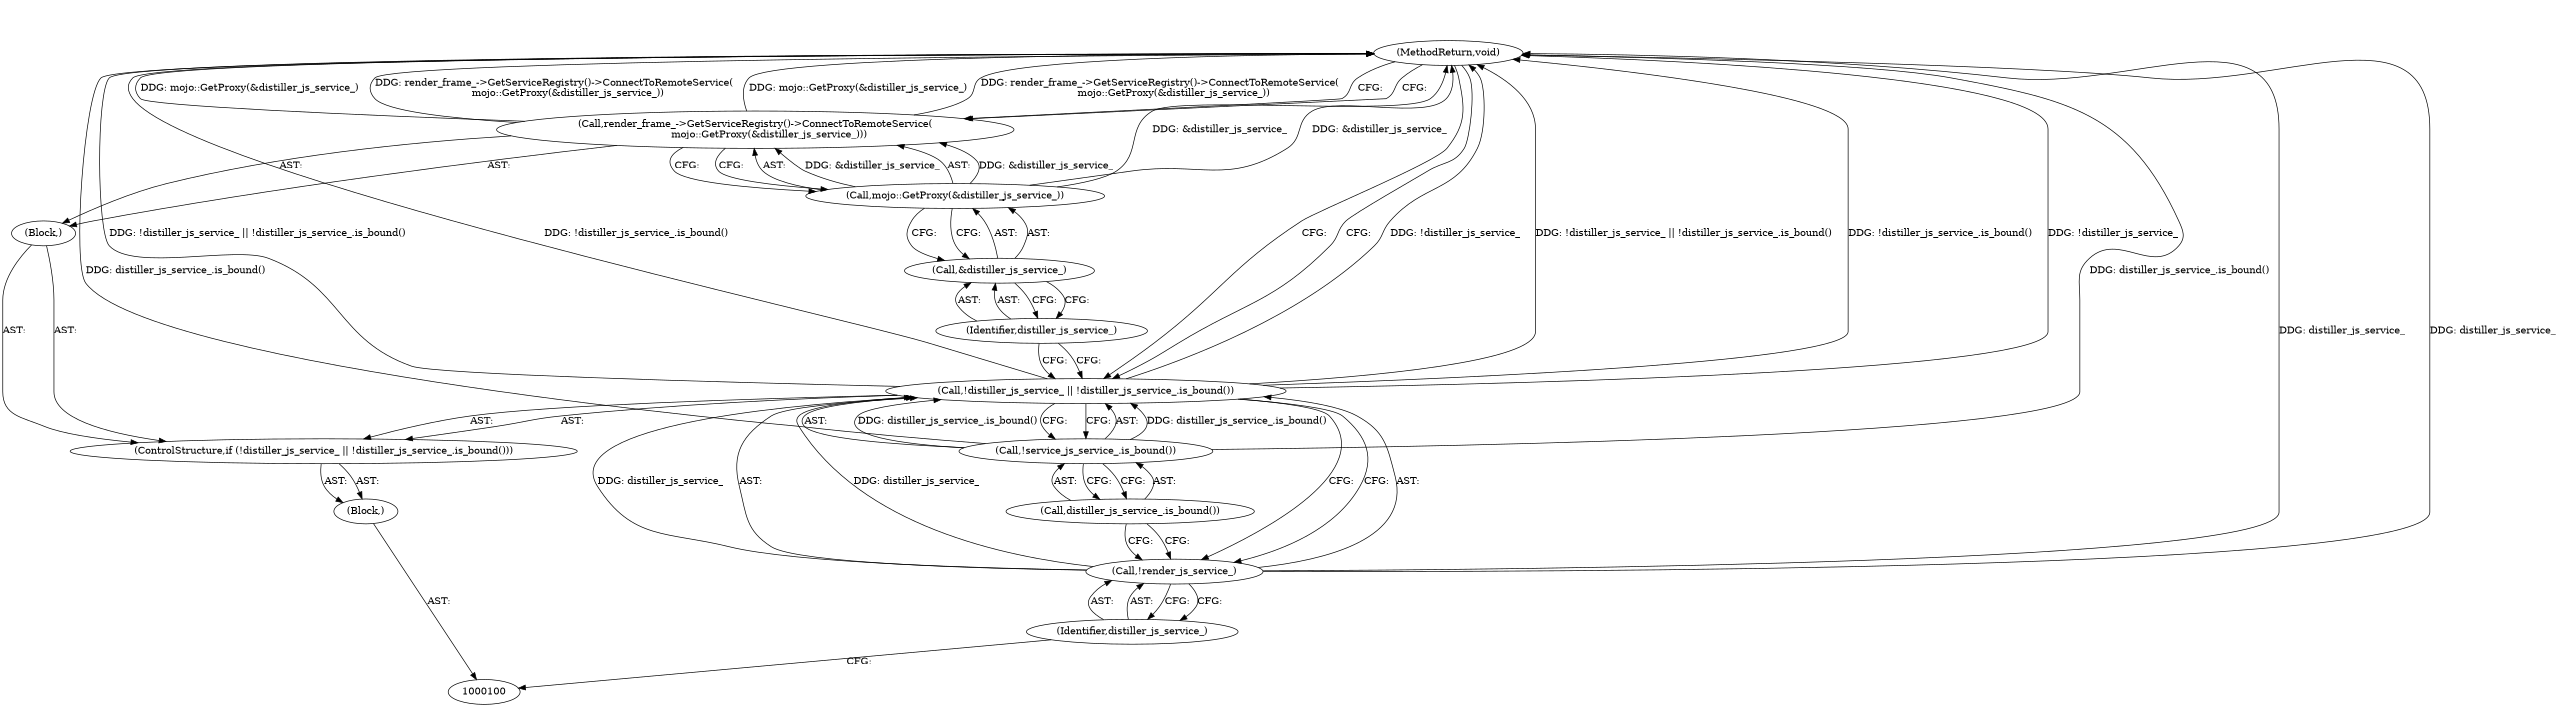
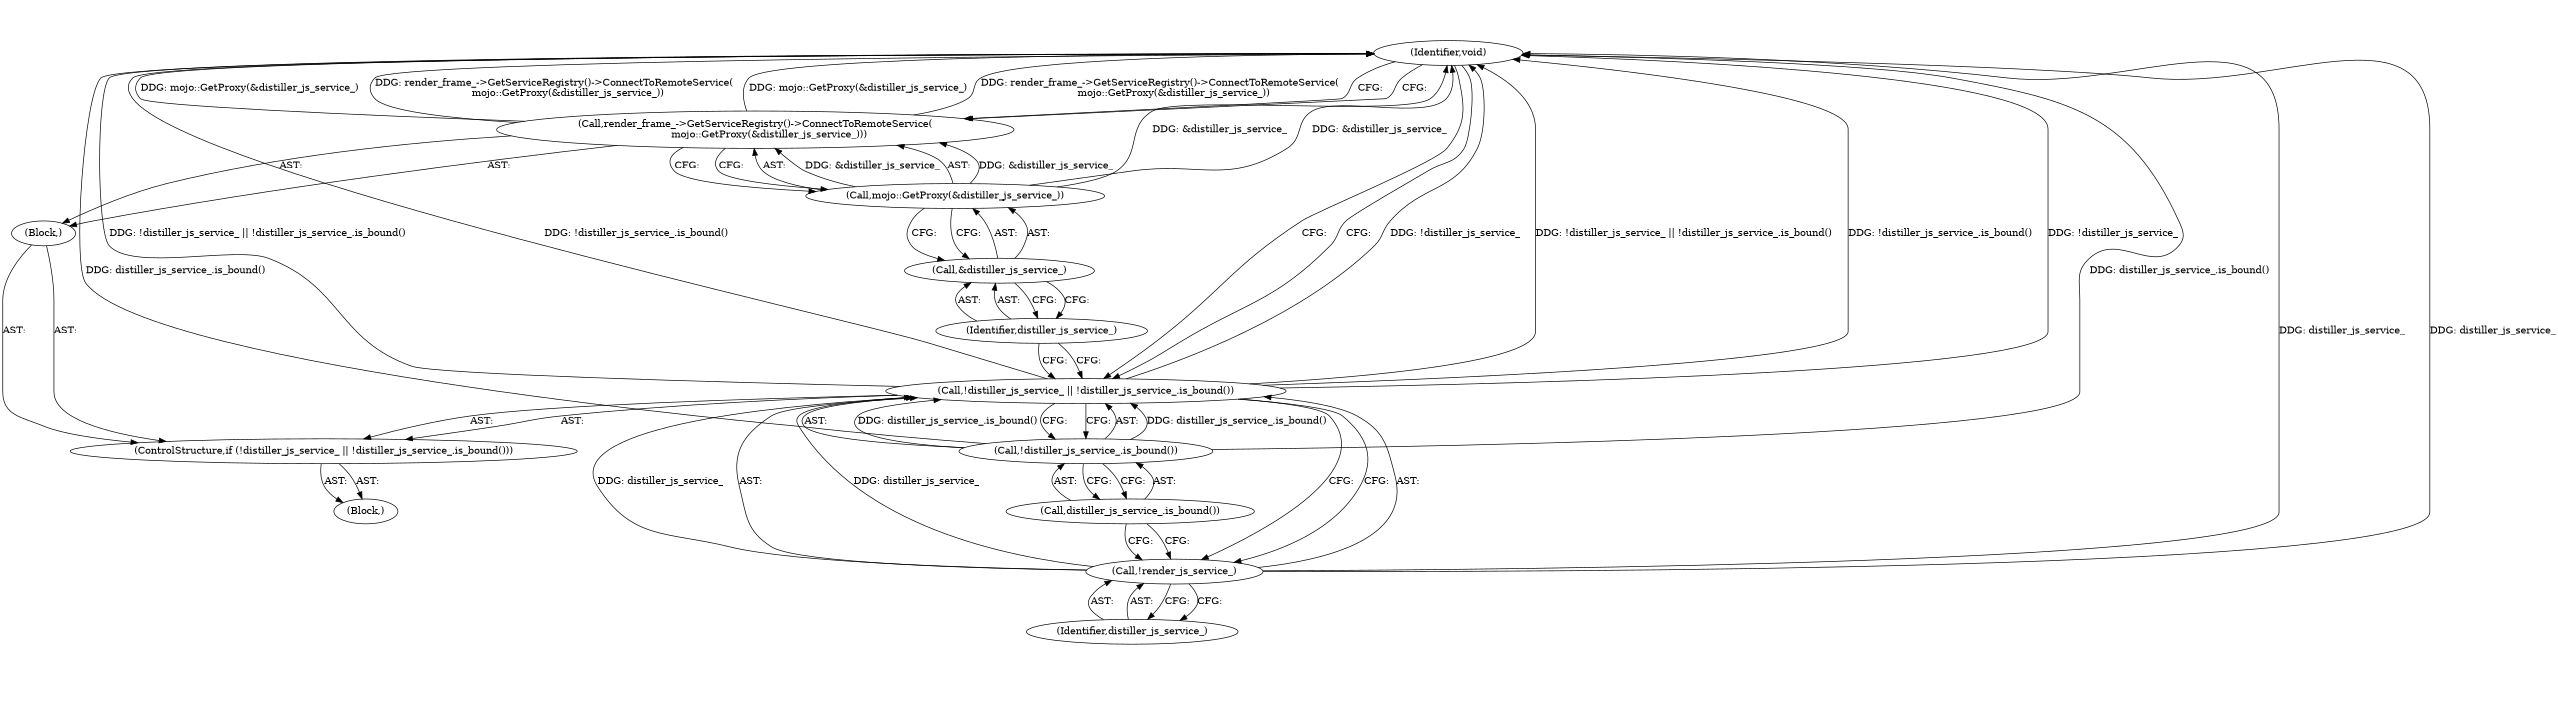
  digraph {
-   n1 [label="(MethodReturn,void)"]
+   n1 [label="(Identifier,void)"]
    n2 [label="(Call,!distiller_js_service_ || !distiller_js_service_.is_bound())"]
    n3 [label="(Call,render_frame_->GetServiceRegistry()->ConnectToRemoteService(\n         mojo::GetProxy(&distiller_js_service_)))"]
    n4 [label="(ControlStructure,if (!distiller_js_service_ || !distiller_js_service_.is_bound()))"]
-   n5 [label="(Call,!service_js_service_.is_bound())"]
+   n5 [label="(Call,!distiller_js_service_.is_bound())"]
    n6 [label="(Call,!render_js_service_)"]
    n7 [label="(Block,)"]
    n8 [label="(Call,mojo::GetProxy(&distiller_js_service_))"]
    n9 [label="(Block,)"]
-   1000100
    n11 [label="(Call,distiller_js_service_.is_bound())"]
    n12 [label="(Identifier,distiller_js_service_)"]
    n13 [label="(Call,&distiller_js_service_)"]
    n14 [label="(Identifier,distiller_js_service_)"]
    n1 -> n2 [label="CFG: "]
    n1 -> n2 [label="CFG: "]
    n1 -> n3 [label="CFG: "]
    n1 -> n3 [label="CFG: "]
    n2 -> n1 [label="DDG: !distiller_js_service_"]
    n2 -> n1 [label="DDG: !distiller_js_service_ || !distiller_js_service_.is_bound()"]
    n2 -> n1 [label="DDG: !distiller_js_service_.is_bound()"]
    n2 -> n1 [label="DDG: !distiller_js_service_"]
    n2 -> n1 [label="DDG: !distiller_js_service_ || !distiller_js_service_.is_bound()"]
    n2 -> n1 [label="DDG: !distiller_js_service_.is_bound()"]
    n2 -> n4 [label="AST: "]
    n2 -> n4 [label="AST: "]
    n2 -> n5 [label="CFG: "]
    n2 -> n5 [label="CFG: "]
    n2 -> n6 [label="CFG: "]
    n2 -> n6 [label="CFG: "]
    n3 -> n1 [label="DDG: mojo::GetProxy(&distiller_js_service_)"]
    n3 -> n1 [label="DDG: render_frame_->GetServiceRegistry()->ConnectToRemoteService(\n         mojo::GetProxy(&distiller_js_service_))"]
    n3 -> n1 [label="DDG: mojo::GetProxy(&distiller_js_service_)"]
    n3 -> n1 [label="DDG: render_frame_->GetServiceRegistry()->ConnectToRemoteService(\n         mojo::GetProxy(&distiller_js_service_))"]
    n3 -> n7 [label="AST: "]
    n3 -> n7 [label="AST: "]
    n3 -> n8 [label="CFG: "]
    n3 -> n8 [label="CFG: "]
    n4 -> n9 [label="AST: "]
    n4 -> n9 [label="AST: "]
    n5 -> n1 [label="DDG: distiller_js_service_.is_bound()"]
    n5 -> n1 [label="DDG: distiller_js_service_.is_bound()"]
    n5 -> n2 [label="AST: "]
    n5 -> n2 [label="DDG: distiller_js_service_.is_bound()"]
    n5 -> n2 [label="AST: "]
    n5 -> n2 [label="DDG: distiller_js_service_.is_bound()"]
    n5 -> n11 [label="CFG: "]
    n5 -> n11 [label="CFG: "]
    n6 -> n1 [label="DDG: distiller_js_service_"]
    n6 -> n1 [label="DDG: distiller_js_service_"]
    n6 -> n2 [label="AST: "]
    n6 -> n2 [label="DDG: distiller_js_service_"]
    n6 -> n2 [label="AST: "]
    n6 -> n2 [label="DDG: distiller_js_service_"]
    n6 -> n12 [label="CFG: "]
    n6 -> n12 [label="CFG: "]
    n7 -> n4 [label="AST: "]
    n7 -> n4 [label="AST: "]
    n8 -> n1 [label="DDG: &distiller_js_service_"]
    n8 -> n1 [label="DDG: &distiller_js_service_"]
    n8 -> n3 [label="AST: "]
    n8 -> n3 [label="DDG: &distiller_js_service_"]
    n8 -> n3 [label="AST: "]
    n8 -> n3 [label="DDG: &distiller_js_service_"]
    n8 -> n13 [label="CFG: "]
    n8 -> n13 [label="CFG: "]
-   n9 -> 1000100 [label="AST: "]
    n11 -> n5 [label="AST: "]
    n11 -> n5 [label="AST: "]
    n11 -> n6 [label="CFG: "]
    n11 -> n6 [label="CFG: "]
    n12 -> n6 [label="AST: "]
    n12 -> n6 [label="AST: "]
-   n12 -> 1000100 [label="CFG: "]
    n13 -> n8 [label="AST: "]
    n13 -> n8 [label="AST: "]
    n13 -> n14 [label="CFG: "]
    n13 -> n14 [label="CFG: "]
    n14 -> n2 [label="CFG: "]
    n14 -> n2 [label="CFG: "]
    n14 -> n13 [label="AST: "]
    n14 -> n13 [label="AST: "]
  }
